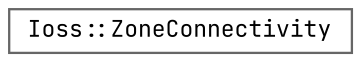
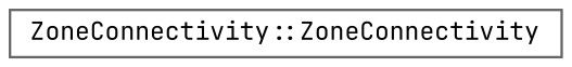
  digraph {
    rankdir=TB
    fontname="JetBrains Mono"
-   n1 [color=grey40 fillcolor=white fontname="JetBrains Mono" fontsize=10 height=0.2 label="Ioss::ZoneConnectivity" shape=box style=filled width=0.4]
+   n1 [color=grey40 fillcolor=white fontname="JetBrains Mono" fontsize=10 height=0.2 label="ZoneConnectivity::ZoneConnectivity" shape=box style=filled width=0.4]
  }
